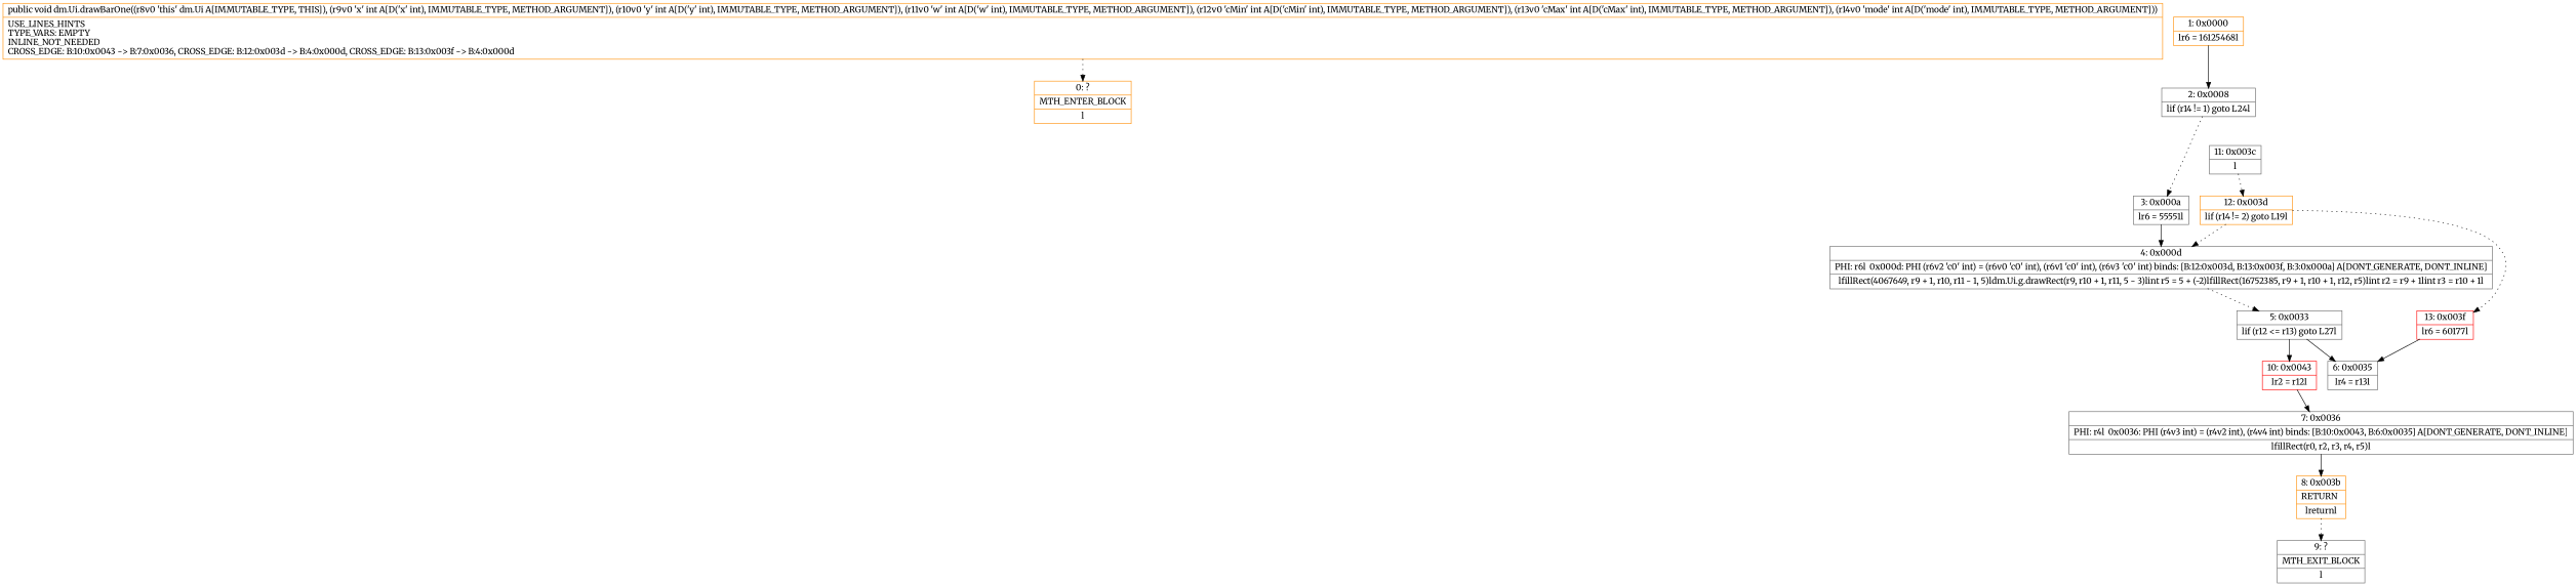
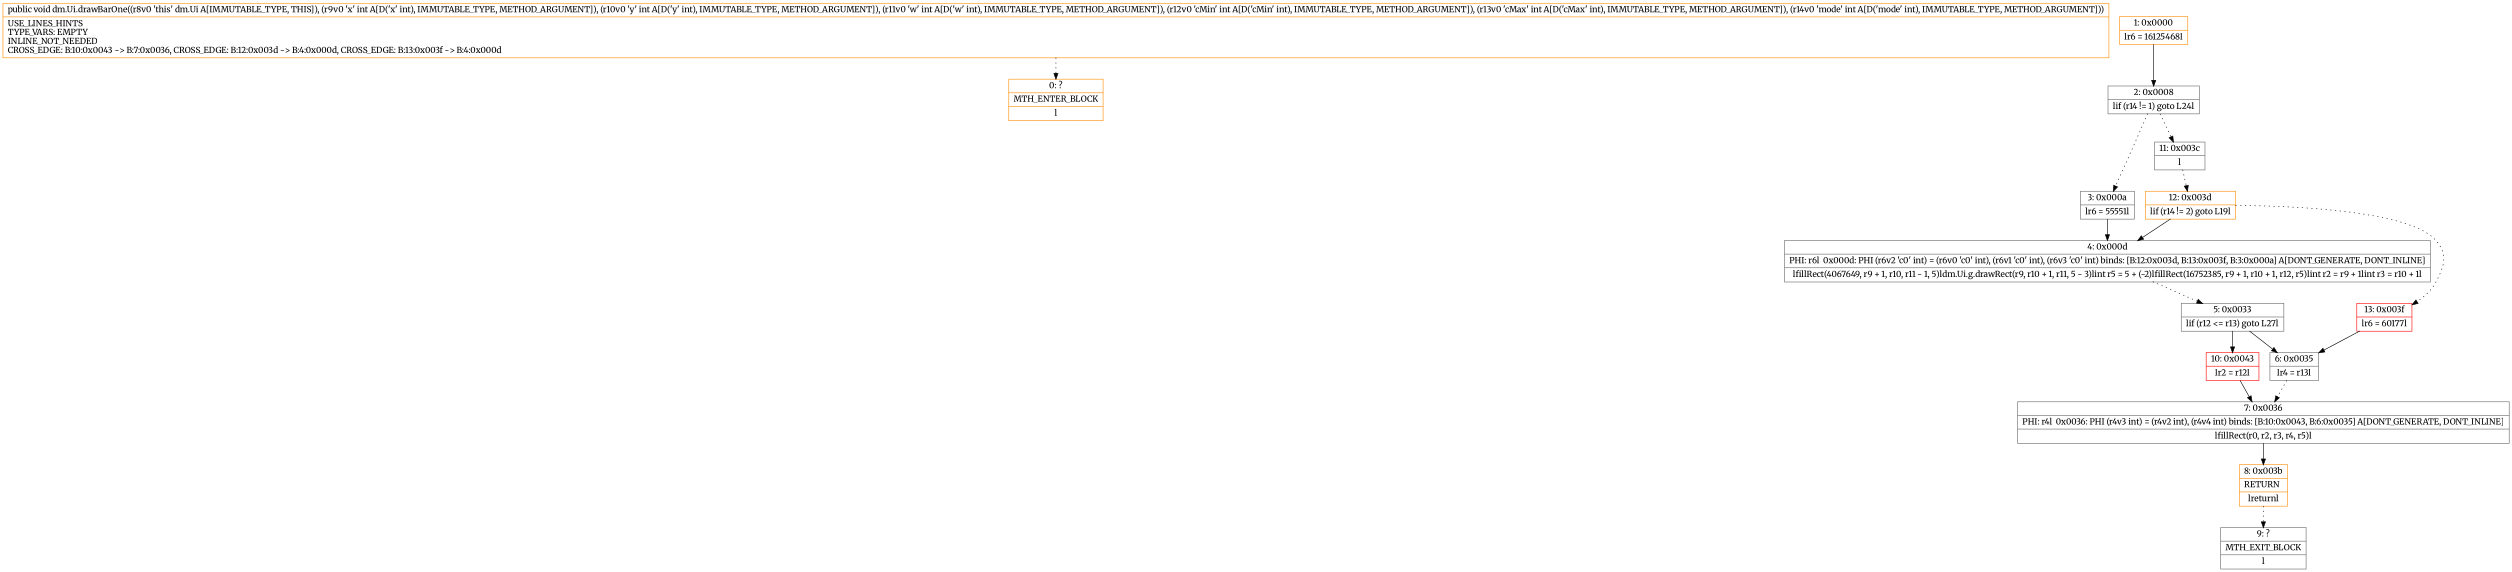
  digraph {
    fontname=Merriweather
    node [color=gray40 fontname=Merriweather shape=record]
    edge [fontname=Merriweather style=dotted]
    n1 [color=darkorange label="{0\:\ ?|MTH_ENTER_BLOCK\l|l}"]
    n2 [color=darkorange label="{1\:\ 0x0000|lr6 = 16125468l}"]
    n3 [label="{2\:\ 0x0008|lif (r14 != 1) goto L24l}"]
    n4 [label="{3\:\ 0x000a|lr6 = 55551l}"]
    n5 [label="{11\:\ 0x003c|l}"]
    n6 [label="{4\:\ 0x000d|PHI: r6l  0x000d: PHI (r6v2 'c0' int) = (r6v0 'c0' int), (r6v1 'c0' int), (r6v3 'c0' int) binds: [B:12:0x003d, B:13:0x003f, B:3:0x000a] A[DONT_GENERATE, DONT_INLINE]\l|lfillRect(4067649, r9 + 1, r10, r11 \- 1, 5)ldm.Ui.g.drawRect(r9, r10 + 1, r11, 5 \- 3)lint r5 = 5 + (\-2)lfillRect(16752385, r9 + 1, r10 + 1, r12, r5)lint r2 = r9 + 1lint r3 = r10 + 1l}"]
    n7 [color=darkorange label="{12\:\ 0x003d|lif (r14 != 2) goto L19l}"]
    n8 [label="{5\:\ 0x0033|lif (r12 \<= r13) goto L27l}"]
    n9 [label="{6\:\ 0x0035|lr4 = r13l}"]
    n10 [color=red label="{10\:\ 0x0043|lr2 = r12l}"]
    n11 [label="{7\:\ 0x0036|PHI: r4l  0x0036: PHI (r4v3 int) = (r4v2 int), (r4v4 int) binds: [B:10:0x0043, B:6:0x0035] A[DONT_GENERATE, DONT_INLINE]\l|lfillRect(r0, r2, r3, r4, r5)l}"]
    n12 [color=darkorange label="{8\:\ 0x003b|RETURN\l|lreturnl}"]
    n13 [label="{9\:\ ?|MTH_EXIT_BLOCK\l|l}"]
    n14 [color=red label="{13\:\ 0x003f|lr6 = 60177l}"]
    n15 [color=darkorange label="{public void dm.Ui.drawBarOne((r8v0 'this' dm.Ui A[IMMUTABLE_TYPE, THIS]), (r9v0 'x' int A[D('x' int), IMMUTABLE_TYPE, METHOD_ARGUMENT]), (r10v0 'y' int A[D('y' int), IMMUTABLE_TYPE, METHOD_ARGUMENT]), (r11v0 'w' int A[D('w' int), IMMUTABLE_TYPE, METHOD_ARGUMENT]), (r12v0 'cMin' int A[D('cMin' int), IMMUTABLE_TYPE, METHOD_ARGUMENT]), (r13v0 'cMax' int A[D('cMax' int), IMMUTABLE_TYPE, METHOD_ARGUMENT]), (r14v0 'mode' int A[D('mode' int), IMMUTABLE_TYPE, METHOD_ARGUMENT]))  | USE_LINES_HINTS\lTYPE_VARS: EMPTY\lINLINE_NOT_NEEDED\lCROSS_EDGE: B:10:0x0043 \-\> B:7:0x0036, CROSS_EDGE: B:12:0x003d \-\> B:4:0x000d, CROSS_EDGE: B:13:0x003f \-\> B:4:0x000d\l}"]
    n2 -> n3 [style=solid]
    n3 -> n4
+   n3 -> n5
    n4 -> n6 [style=solid]
    n5 -> n7
    n6 -> n8
-   n7 -> n6
+   n7 -> n6 [style=solid]
    n7 -> n14
    n8 -> n9 [style=solid]
    n8 -> n10 [style=solid]
+   n9 -> n11
    n10 -> n11 [style=solid]
    n11 -> n12 [style=solid]
    n12 -> n13
    n14 -> n9 [style=solid]
    n15 -> n1
  }
